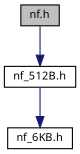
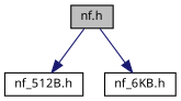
  digraph {
    node [color=black fillcolor=white fontname="FreeSans.ttf" fontsize=10 shape=record style=filled]
    edge [color=midnightblue fontname="FreeSans.ttf" fontsize=10 labelfontname="FreeSans.ttf" labelfontsize=10 style=solid]
    n1 [fillcolor=grey75 fontcolor=black height=0.2 label="nf.h" width=0.4]
    n2 [height=0.2 label="nf_512B.h" width=0.4]
    n3 [height=0.2 label="nf_6KB.h" width=0.4]
    n1 -> n2
-   n2 -> n3
+   n1 -> n3
  }
